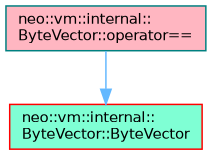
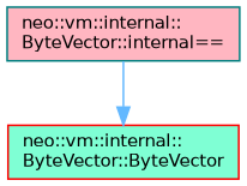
  digraph {
    rankdir=TB
    node [fontname=Helvetica fontsize=10 shape=box style=filled]
-   n1 [color=teal fillcolor=lightpink fontcolor=black height=0.2 label="neo::vm::internal::\lByteVector::operator==" width=0.4]
+   n1 [color=teal fillcolor=lightpink fontcolor=black height=0.2 label="neo::vm::internal::\lByteVector::internal==" width=0.4]
    n2 [color=red fillcolor=aquamarine height=0.2 label="neo::vm::internal::\lByteVector::ByteVector" width=0.4]
    n1 -> n2 [color=steelblue1 fontname=Helvetica fontsize=10 labelfontname=Helvetica labelfontsize=10 style=solid]
  }
